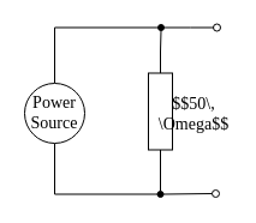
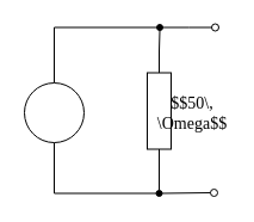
  <mxCell id="0" />
  <mxCell id="1" parent="0" />
  <mxCell id="2" style="edgeStyle=orthogonalEdgeStyle;rounded=0;orthogonalLoop=1;jettySize=auto;html=1;exitX=0.5;exitY=0;exitDx=0;exitDy=0;entryX=0;entryY=0.5;entryDx=0;entryDy=0;endArrow=none;endFill=0;" parent="1" source="4" target="11" edge="1"><mxGeometry relative="1" as="geometry" /></mxCell>
  <mxCell id="3" style="edgeStyle=orthogonalEdgeStyle;rounded=0;orthogonalLoop=1;jettySize=auto;html=1;exitX=0.5;exitY=1;exitDx=0;exitDy=0;entryX=0;entryY=0.5;entryDx=0;entryDy=0;endArrow=none;endFill=0;" parent="1" source="4" target="13" edge="1"><mxGeometry relative="1" as="geometry" /></mxCell>
  <mxCell id="4" value="" style="ellipse;whiteSpace=wrap;html=1;aspect=fixed;" parent="1" vertex="1"><mxGeometry x="20" y="69" width="50" height="50" as="geometry" /></mxCell>
  <mxCell id="5" style="edgeStyle=orthogonalEdgeStyle;rounded=0;orthogonalLoop=1;jettySize=auto;html=1;exitX=0;exitY=0.5;exitDx=0;exitDy=0;exitPerimeter=0;entryX=0.5;entryY=1;entryDx=0;entryDy=0;endArrow=none;endFill=0;" parent="1" source="7" target="11" edge="1"><mxGeometry relative="1" as="geometry" /></mxCell>
  <mxCell id="6" style="edgeStyle=orthogonalEdgeStyle;rounded=0;orthogonalLoop=1;jettySize=auto;html=1;exitX=1;exitY=0.5;exitDx=0;exitDy=0;exitPerimeter=0;entryX=0.5;entryY=0;entryDx=0;entryDy=0;endArrow=none;endFill=0;" parent="1" source="7" target="13" edge="1"><mxGeometry relative="1" as="geometry" /></mxCell>
  <mxCell id="7" value="" style="pointerEvents=1;verticalLabelPosition=bottom;shadow=0;dashed=0;align=center;html=1;verticalAlign=top;shape=mxgraph.electrical.resistors.resistor_1;direction=south;" parent="1" vertex="1"><mxGeometry x="123" y="42.5" width="20" height="100" as="geometry" /></mxCell>
  <mxCell id="8" value="$$50\, \Omega$$" style="text;strokeColor=none;align=center;fillColor=none;html=1;verticalAlign=middle;whiteSpace=wrap;rounded=0;fontFamily=Times New Roman;fontSize=14;" parent="1" vertex="1"><mxGeometry x="131" y="80" width="60" height="30" as="geometry" /></mxCell>
- <mxCell id="9" value="Power&lt;div style=&quot;font-size: 14px;&quot;&gt;Source&lt;/div&gt;" style="text;strokeColor=none;align=center;fillColor=none;html=1;verticalAlign=middle;whiteSpace=wrap;rounded=0;fontFamily=Times New Roman;fontSize=14;" parent="1" vertex="1"><mxGeometry x="20" y="79.5" width="50" height="29" as="geometry" /></mxCell>
  <mxCell id="10" style="edgeStyle=orthogonalEdgeStyle;rounded=0;orthogonalLoop=1;jettySize=auto;html=1;exitX=1;exitY=0.5;exitDx=0;exitDy=0;endArrow=oval;endFill=0;" parent="1" source="11" edge="1"><mxGeometry relative="1" as="geometry"><mxPoint x="180" y="22.51" as="targetPoint" /></mxGeometry></mxCell>
  <mxCell id="11" value="" style="ellipse;whiteSpace=wrap;html=1;aspect=fixed;fillColor=#000000;" parent="1" vertex="1"><mxGeometry x="131" y="20" width="5" height="5" as="geometry" /></mxCell>
  <mxCell id="12" style="edgeStyle=orthogonalEdgeStyle;rounded=0;orthogonalLoop=1;jettySize=auto;html=1;exitX=1;exitY=0.5;exitDx=0;exitDy=0;endArrow=oval;endFill=0;" parent="1" source="13" edge="1"><mxGeometry relative="1" as="geometry"><mxPoint x="179" y="161" as="targetPoint" /></mxGeometry></mxCell>
  <mxCell id="13" value="" style="ellipse;whiteSpace=wrap;html=1;aspect=fixed;fillColor=#000000;" parent="1" vertex="1"><mxGeometry x="130.5" y="159" width="5" height="5" as="geometry" /></mxCell>
